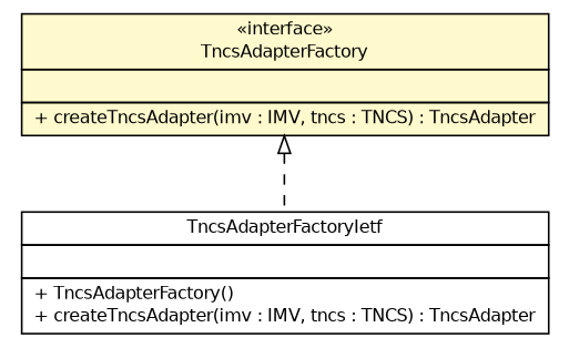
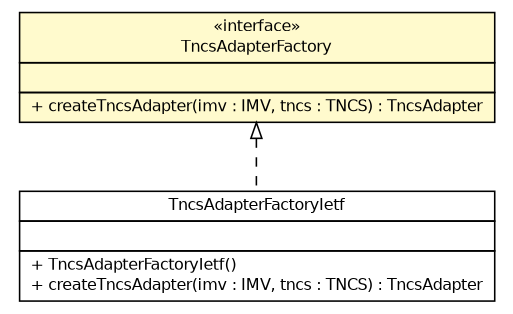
  digraph {
    nodesep=0.25
    ranksep=0.5
    node [fontcolor=black fontname=Helvetica fontsize=10.0 shape=plaintext]
-   n1 [label=<<table title="de.hsbremen.tc.tnc.im.adapter.tnccs.TncsAdapterFactoryIetf" border="0" cellborder="1" cellspacing="0" cellpadding="2" port="p" href="./TncsAdapterFactoryIetf.html"> 		<tr><td><table border="0" cellspacing="0" cellpadding="1"> <tr><td align="center" balign="center"> TncsAdapterFactoryIetf </td></tr> 		</table></td></tr> 		<tr><td><table border="0" cellspacing="0" cellpadding="1"> <tr><td align="left" balign="left">  </td></tr> 		</table></td></tr> 		<tr><td><table border="0" cellspacing="0" cellpadding="1"> <tr><td align="left" balign="left"> + TncsAdapterFactory() </td></tr> <tr><td align="left" balign="left"> + createTncsAdapter(imv : IMV, tncs : TNCS) : TncsAdapter </td></tr> 		</table></td></tr> 		</table>>]
+   n1 [label=<<table title="de.hsbremen.tc.tnc.im.adapter.tnccs.TncsAdapterFactoryIetf" border="0" cellborder="1" cellspacing="0" cellpadding="2" port="p" href="./TncsAdapterFactoryIetf.html"> 		<tr><td><table border="0" cellspacing="0" cellpadding="1"> <tr><td align="center" balign="center"> TncsAdapterFactoryIetf </td></tr> 		</table></td></tr> 		<tr><td><table border="0" cellspacing="0" cellpadding="1"> <tr><td align="left" balign="left">  </td></tr> 		</table></td></tr> 		<tr><td><table border="0" cellspacing="0" cellpadding="1"> <tr><td align="left" balign="left"> + TncsAdapterFactoryIetf() </td></tr> <tr><td align="left" balign="left"> + createTncsAdapter(imv : IMV, tncs : TNCS) : TncsAdapter </td></tr> 		</table></td></tr> 		</table>>]
    n2 [label=<<table title="de.hsbremen.tc.tnc.im.adapter.tnccs.TncsAdapterFactory" border="0" cellborder="1" cellspacing="0" cellpadding="2" port="p" bgcolor="lemonChiffon" href="./TncsAdapterFactory.html"> 		<tr><td><table border="0" cellspacing="0" cellpadding="1"> <tr><td align="center" balign="center"> &#171;interface&#187; </td></tr> <tr><td align="center" balign="center"> TncsAdapterFactory </td></tr> 		</table></td></tr> 		<tr><td><table border="0" cellspacing="0" cellpadding="1"> <tr><td align="left" balign="left">  </td></tr> 		</table></td></tr> 		<tr><td><table border="0" cellspacing="0" cellpadding="1"> <tr><td align="left" balign="left"> + createTncsAdapter(imv : IMV, tncs : TNCS) : TncsAdapter </td></tr> 		</table></td></tr> 		</table>>]
    n2 -> n1 [arrowtail=empty dir=back fontname=Helvetica fontsize=10 headport=p labelfontname=Helvetica labelfontsize=10 style=dashed tailport=p]
  }
